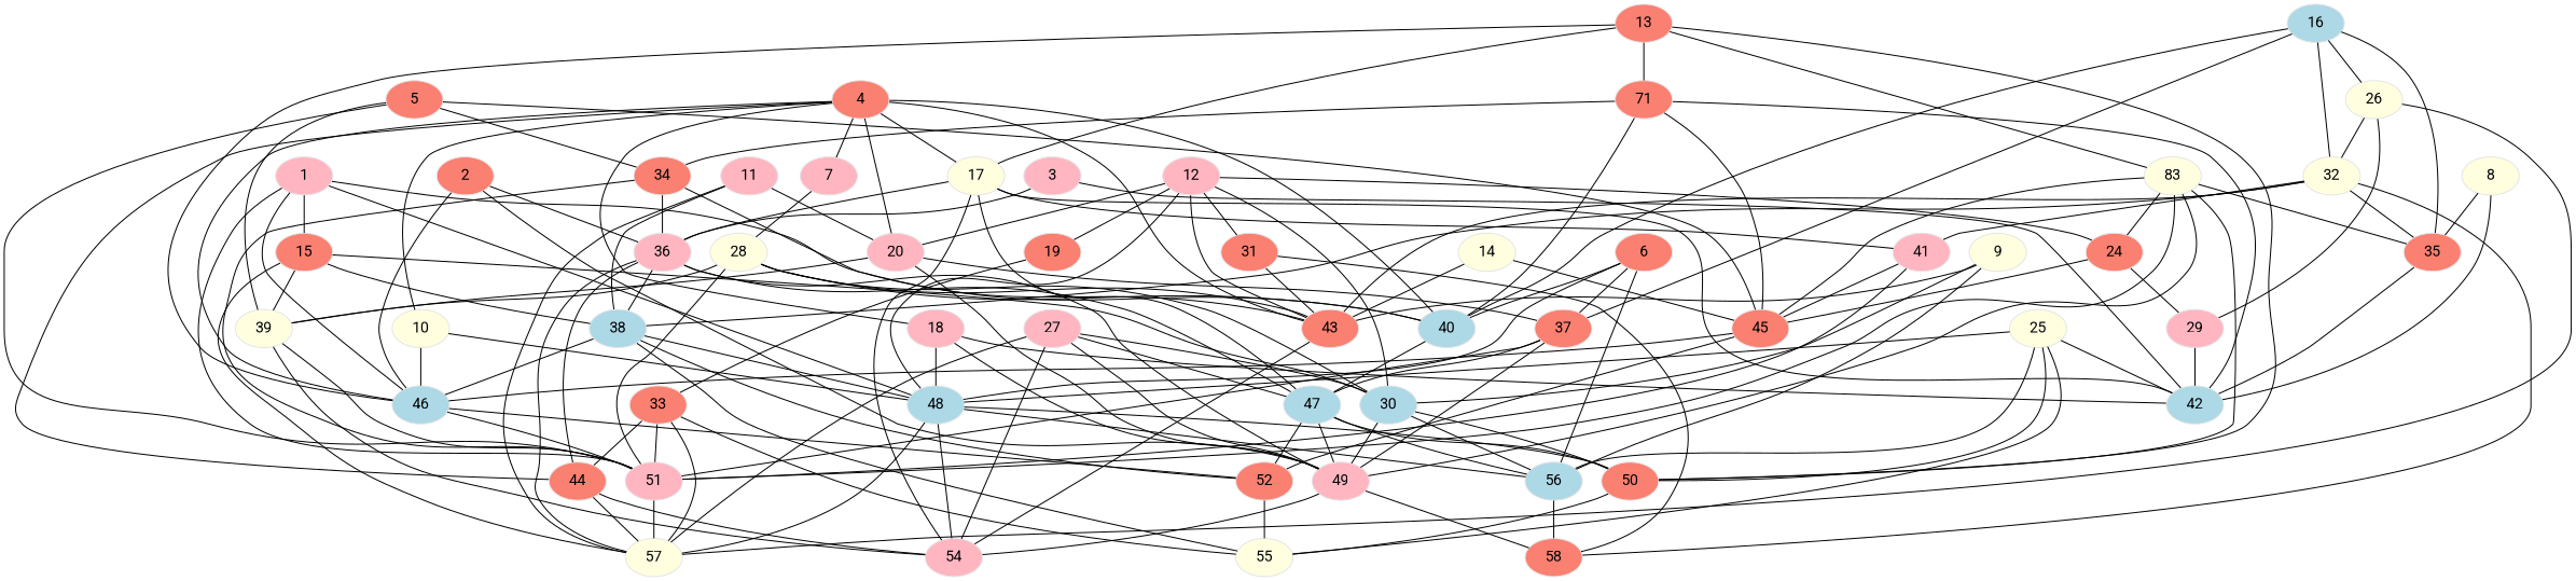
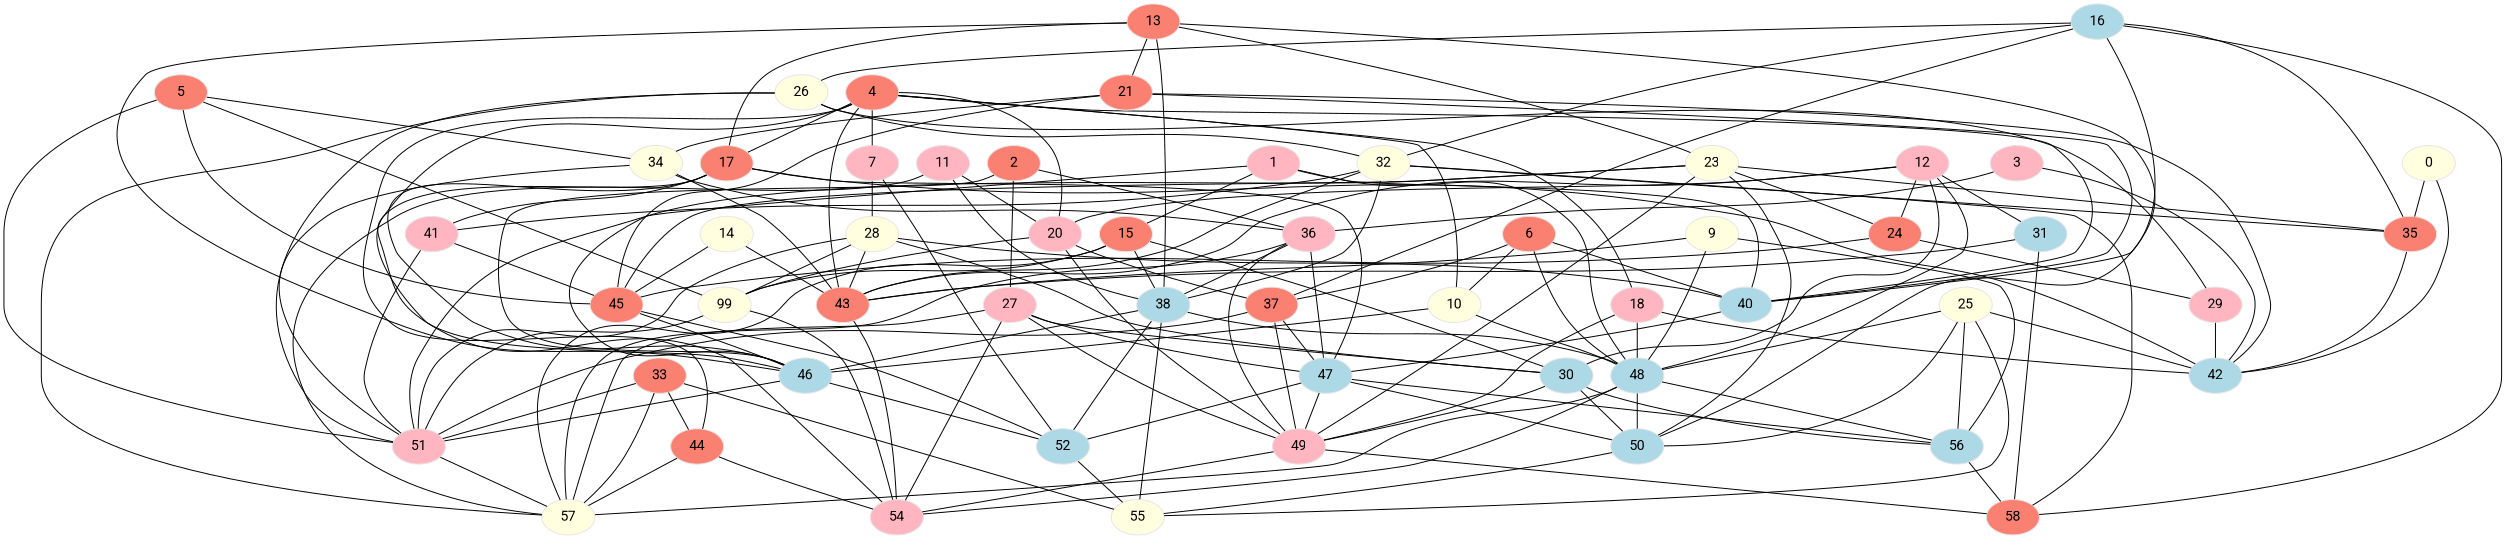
  graph {
    fontname=Roboto
    node [color=gray90 fillcolor=salmon fontname=Roboto style=filled]
    edge [fontname=Roboto weight=1.0]
    1 [fillcolor=lightpink]
    15
    40 [fillcolor=lightblue]
    46 [fillcolor=lightblue]
    48 [fillcolor=lightblue]
-   39 [fillcolor=lightyellow]
+   39 [fillcolor=lightyellow label=99]
    38 [fillcolor=lightblue]
    57 [fillcolor=lightyellow]
    30 [fillcolor=lightblue]
    47 [fillcolor=lightblue]
    51 [fillcolor=lightpink]
-   52
+   52 [fillcolor=lightblue]
    56 [fillcolor=lightblue]
-   50
+   50 [fillcolor=lightblue]
    54 [fillcolor=lightpink]
    2
    36 [fillcolor=lightpink]
    49 [fillcolor=lightpink]
    44
    58
    3 [fillcolor=lightpink]
    42 [fillcolor=lightblue]
    4
    7 [fillcolor=lightpink]
    10 [fillcolor=lightyellow]
-   17 [fillcolor=lightyellow]
+   17
    18 [fillcolor=lightpink]
    20 [fillcolor=lightpink]
    43
    28 [fillcolor=lightyellow]
    41 [fillcolor=lightpink]
    37
    5
-   34
+   34 [fillcolor=lightyellow]
    45
    6
    55 [fillcolor=lightyellow]
-   8 [fillcolor=lightyellow]
+   8 [fillcolor=lightyellow label=0]
    35
    9 [fillcolor=lightyellow]
    11 [fillcolor=lightpink]
    12 [fillcolor=lightpink]
-   19
    24
-   31
+   31 [fillcolor=lightblue]
    33
    29 [fillcolor=lightpink]
    13
-   21 [label=71]
-   23 [fillcolor=lightyellow label=83]
+   21
+   23 [fillcolor=lightyellow]
    14 [fillcolor=lightyellow]
    16 [fillcolor=lightblue]
    26 [fillcolor=lightyellow]
    32 [fillcolor=lightyellow]
    25 [fillcolor=lightyellow]
    27 [fillcolor=lightpink]
    1 -- 15
    1 -- 40
    1 -- 46
    1 -- 48
    15 -- 39
    15 -- 38
    15 -- 57
    15 -- 30
    40 -- 47
    46 -- 51
    46 -- 52
    48 -- 57
    48 -- 56
    48 -- 50
    48 -- 54
    39 -- 51
    39 -- 54
    38 -- 46
    38 -- 48
    38 -- 52
    38 -- 55
    30 -- 56
    30 -- 50
    30 -- 49
    47 -- 52
    47 -- 56
    47 -- 50
    47 -- 49
    51 -- 57
    52 -- 55
    56 -- 58 [weight=2.0]
    50 -- 55
    2 -- 46
    2 -- 36
-   2 -- 49
+   2 -- 27
    36 -- 38
    36 -- 57
    36 -- 47
    36 -- 49
-   36 -- 44
    49 -- 54
    49 -- 58
    44 -- 57
    44 -- 54
    3 -- 36
    3 -- 42
    4 -- 40
    4 -- 46
    4 -- 44
    4 -- 7
    4 -- 10
    4 -- 17 [weight=2.0]
    4 -- 18
    4 -- 20
    4 -- 43
+   7 -- 52
    7 -- 28
    10 -- 46
    10 -- 48
-   17 -- 36
+   17 -- 46
    17 -- 47
    17 -- 54
    17 -- 42 [weight=2.0]
    17 -- 41
    18 -- 48
    18 -- 49
    18 -- 42
    20 -- 39
    20 -- 49
    20 -- 37
    43 -- 54
    28 -- 40
    28 -- 39
    28 -- 30
    28 -- 51
    28 -- 43
    41 -- 51
    41 -- 45
    37 -- 47
    37 -- 51
    37 -- 49
    5 -- 39
    5 -- 51
    5 -- 34
    5 -- 45
    34 -- 51
    34 -- 36
    34 -- 43
    45 -- 46
    45 -- 52
    6 -- 40
    6 -- 48
-   6 -- 56
+   6 -- 10
    6 -- 37
    8 -- 42
    8 -- 35
    35 -- 42
-   9 -- 30
+   9 -- 48
    9 -- 56
    9 -- 43
    11 -- 38
    11 -- 57
    11 -- 20 [weight=2.0]
    12 -- 48
    12 -- 30
    12 -- 20
    12 -- 43
-   12 -- 19
    12 -- 24
    12 -- 31
-   19 -- 33
    24 -- 45
    24 -- 29
    31 -- 58
    31 -- 43
    33 -- 57
    33 -- 51
    33 -- 44
    33 -- 55
    29 -- 42
    13 -- 46
+   13 -- 38
    13 -- 50
    13 -- 17
    13 -- 21
    13 -- 23
    21 -- 40
    21 -- 42
    21 -- 34
    21 -- 45
    23 -- 51
    23 -- 50
    23 -- 49
    23 -- 45
    23 -- 35
    23 -- 24
    14 -- 43
    14 -- 45
    16 -- 40
+   16 -- 58
    16 -- 37
    16 -- 35
    16 -- 26
    16 -- 32
    26 -- 57
-   1 -- 51
+   26 -- 51
    26 -- 29
    26 -- 32
    32 -- 38
    32 -- 58
    32 -- 43
    32 -- 41
    32 -- 35
    25 -- 48
    25 -- 56
    25 -- 50
    25 -- 42
    25 -- 55
    27 -- 57
    27 -- 30
    27 -- 47
    27 -- 54
    27 -- 49
  }
